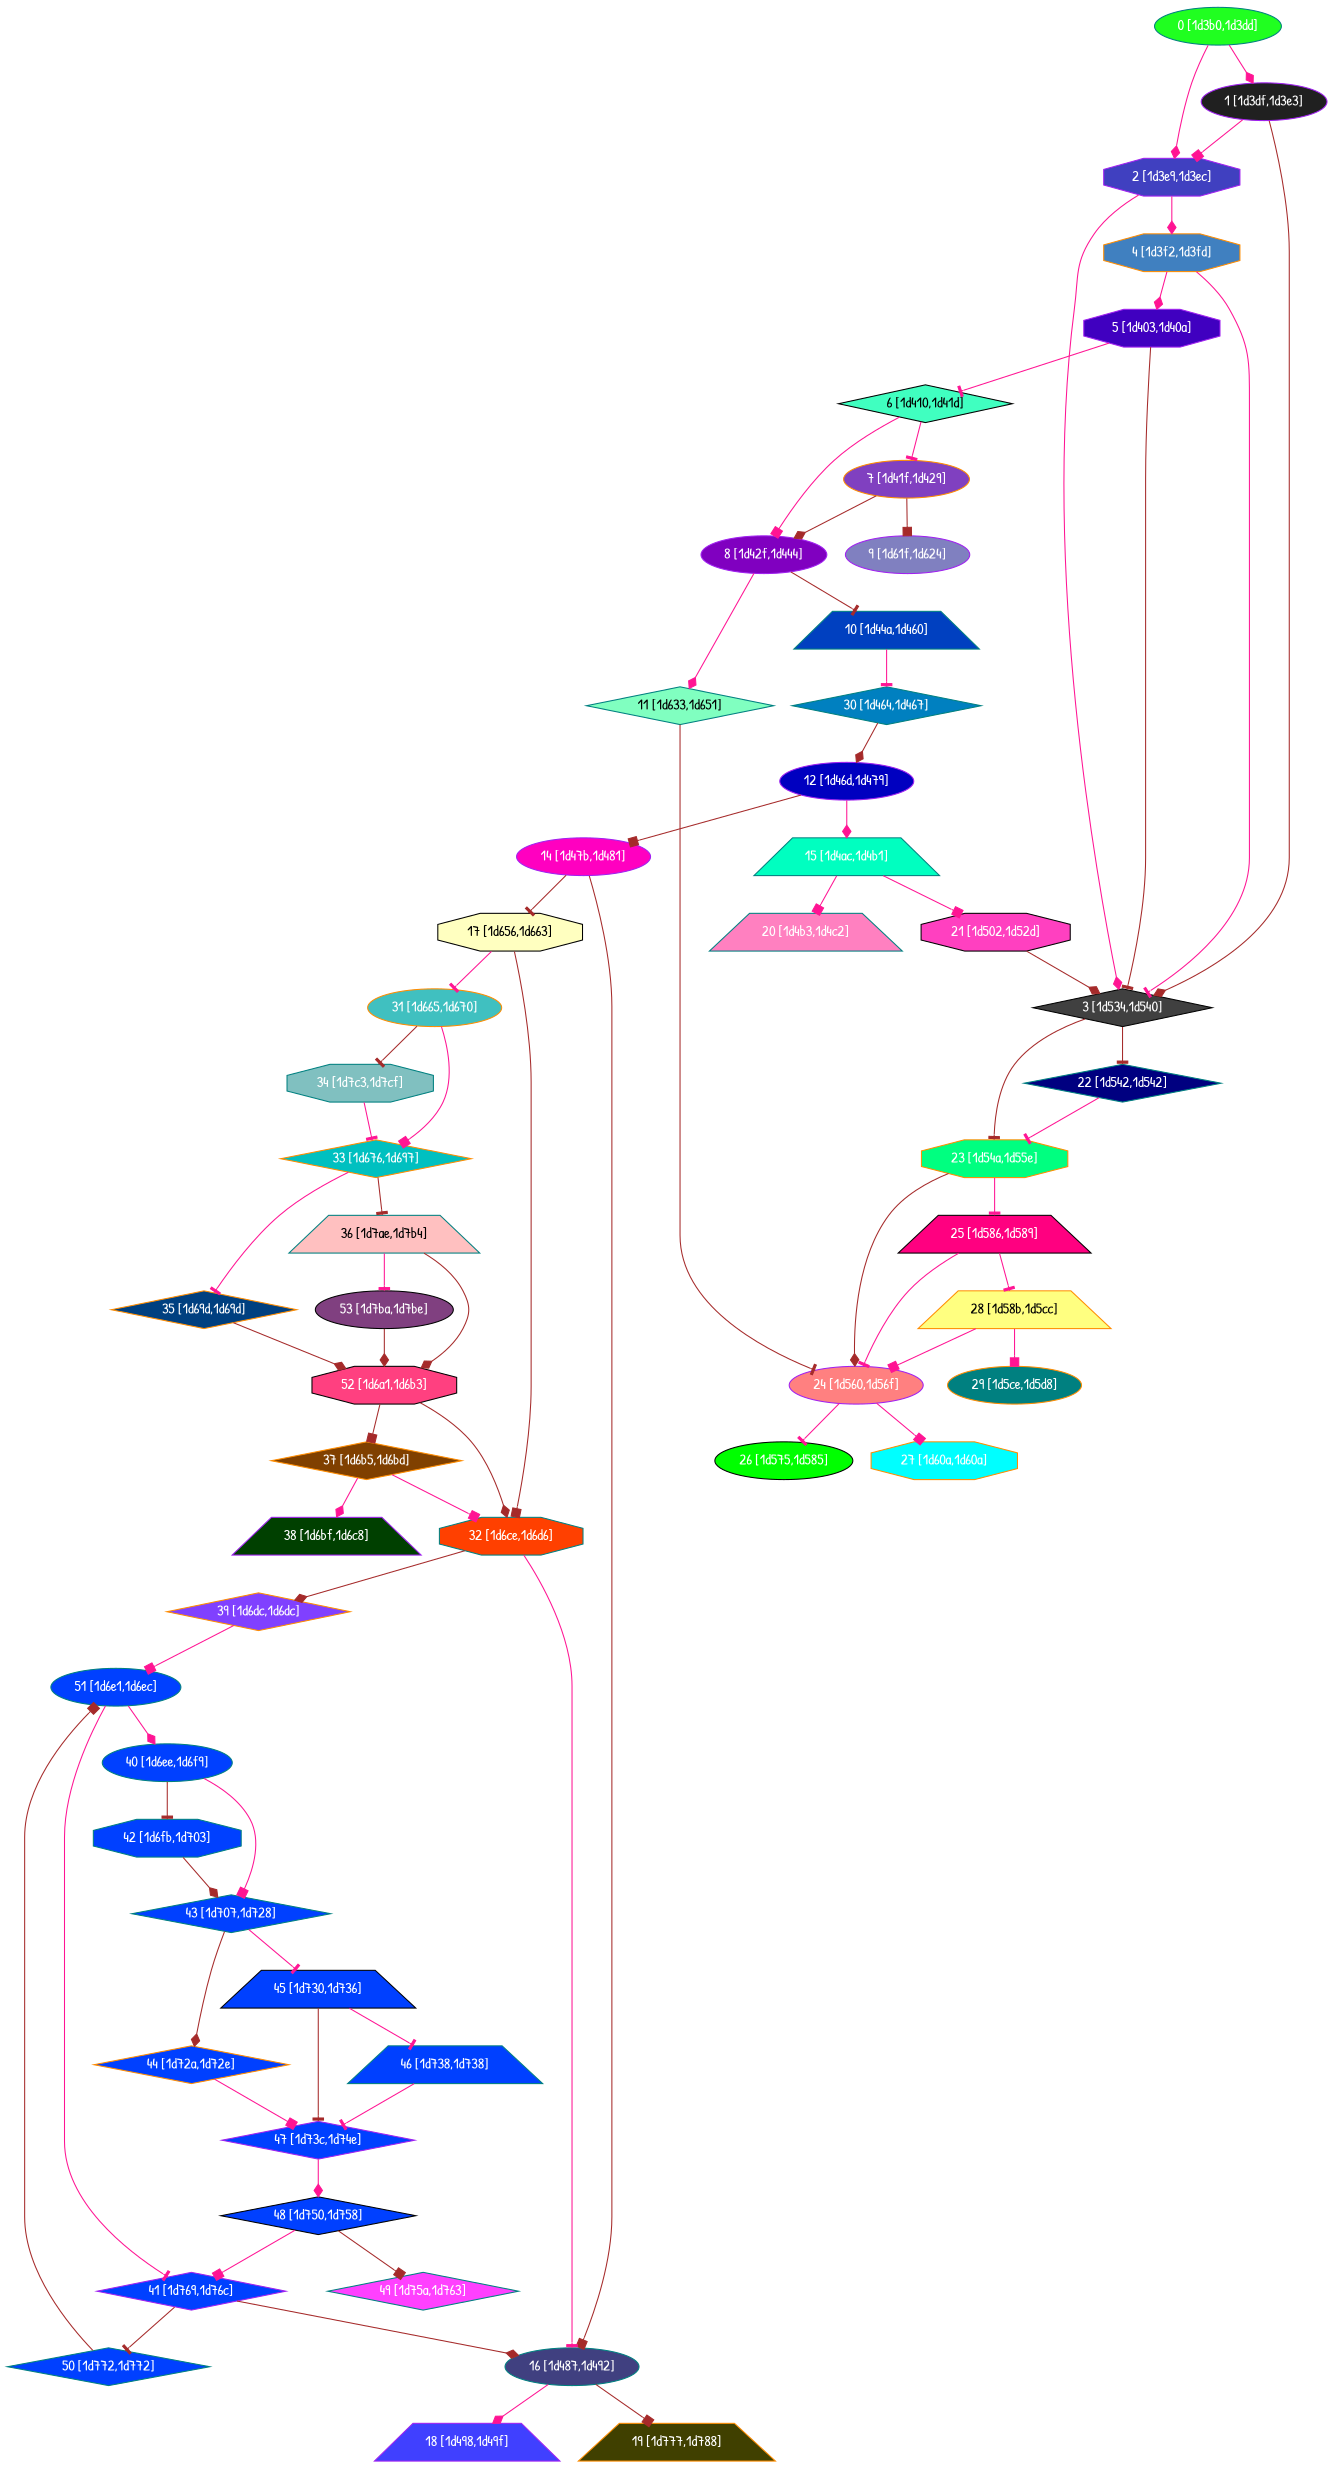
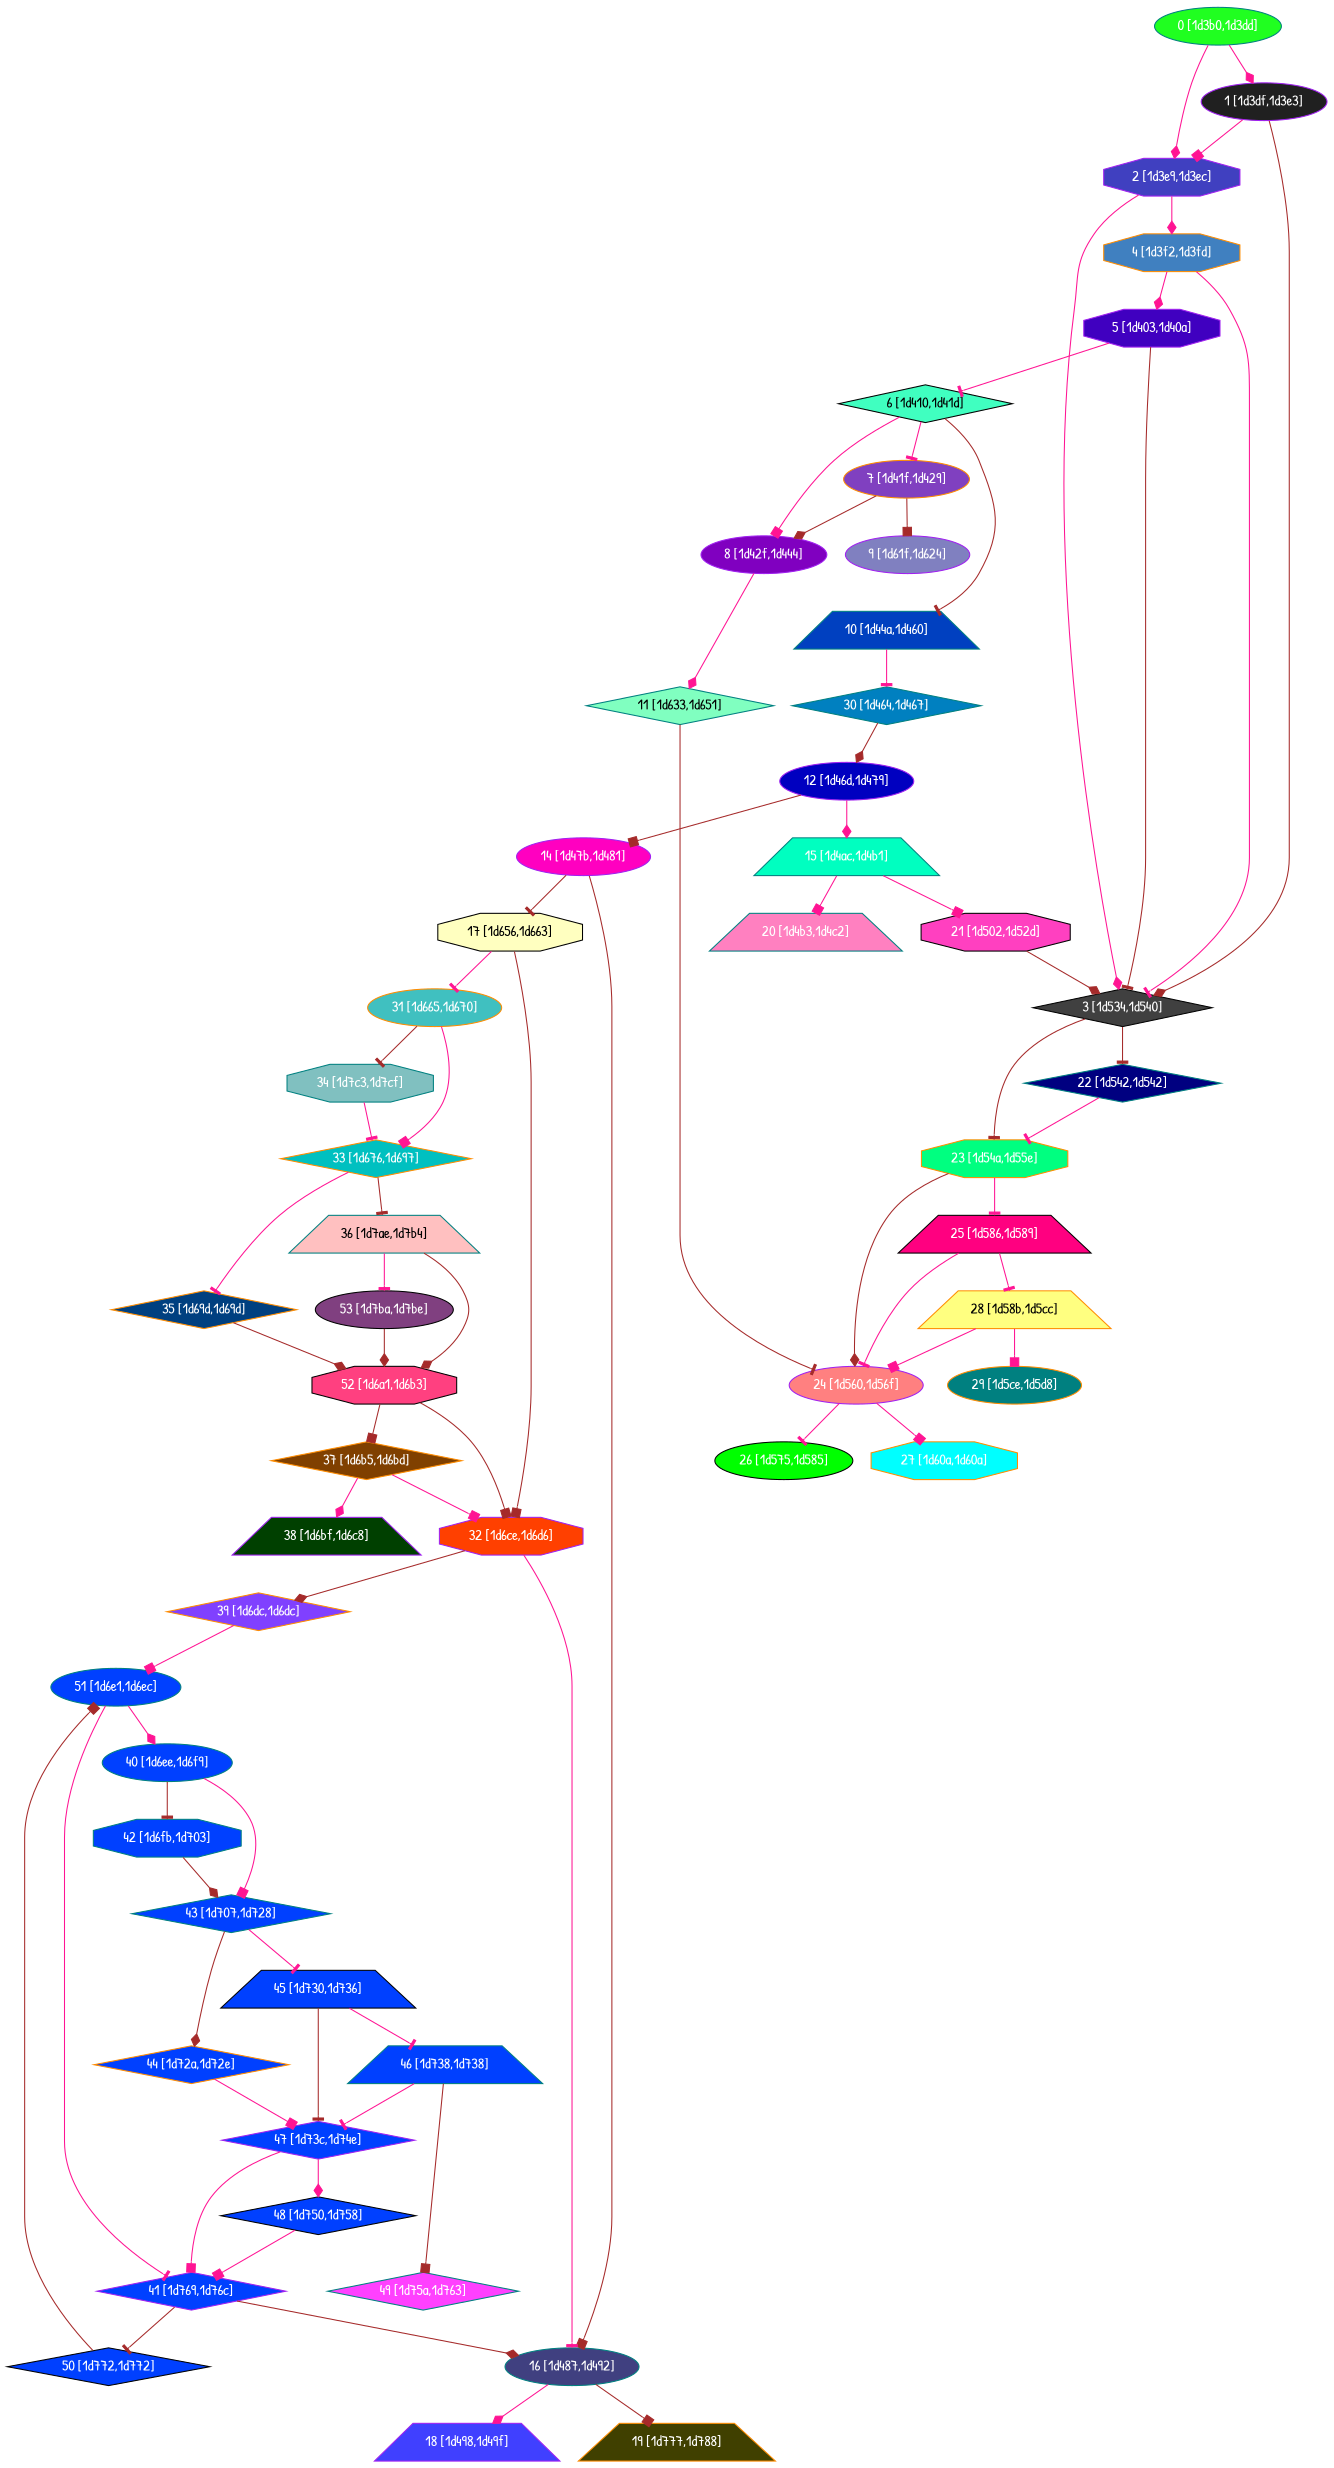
  digraph {
    fontname="Patrick Hand"
    node [color=teal fillcolor="#0040FF" fontcolor="#ffffff" fontname="Patrick Hand" shape=diamond style=filled]
    edge [arrowhead=tee color=deeppink fontname="Patrick Hand"]
    n1 [fillcolor="#20FF20" label="0 [1d3b0,1d3dd]" shape=ellipse]
    n2 [color=purple fillcolor="#202020" label="1 [1d3df,1d3e3]" shape=ellipse]
    n3 [color=purple fillcolor="#4040C0" label="2 [1d3e9,1d3ec]" shape=octagon]
    n4 [color=black fillcolor="#404040" label="3 [1d534,1d540]"]
    n5 [color=darkorange fillcolor="#4080C0" label="4 [1d3f2,1d3fd]" shape=octagon]
    n6 [fillcolor="#000080" label="22 [1d542,1d542]"]
    n7 [color=darkorange fillcolor="#00FF80" label="23 [1d54a,1d55e]" shape=octagon]
    n8 [color=purple fillcolor="#4000C0" label="5 [1d403,1d40a]" shape=octagon]
    n9 [color=purple fillcolor="#FF8080" label="24 [1d560,1d56f]" shape=ellipse]
    n10 [color=black fillcolor="#FF0080" label="25 [1d586,1d589]" shape=trapezium]
    n11 [color=black fillcolor="#40FFC0" fontcolor="#000000" label="6 [1d410,1d41d]"]
    n12 [color=darkorange fillcolor="#8040C0" label="7 [1d41f,1d429]" shape=ellipse]
    n13 [color=purple fillcolor="#8000C0" label="8 [1d42f,1d444]" shape=ellipse]
    n14 [color=purple fillcolor="#8080C0" label="9 [1d61f,1d624]" shape=ellipse]
    n15 [fillcolor="#0040C0" label="10 [1d44a,1d460]" shape=trapezium]
    n16 [fillcolor="#80FFC0" fontcolor="#000000" label="11 [1d633,1d651]"]
    n17 [fillcolor="#0080C0" label="30 [1d464,1d467]"]
    n18 [color=purple fillcolor="#0000C0" label="12 [1d46d,1d479]" shape=ellipse]
    n19 [color=black fillcolor="#00FF00" label="26 [1d575,1d585]" shape=ellipse]
    n20 [color=darkorange fillcolor="#00FFFF" label="27 [1d60a,1d60a]" shape=octagon]
    n21 [color=purple fillcolor="#FF00C0" label="14 [1d47b,1d481]" shape=ellipse]
    n22 [fillcolor="#00FFC0" label="15 [1d4ac,1d4b1]" shape=trapezium]
    n23 [fillcolor="#404080" label="16 [1d487,1d492]" shape=ellipse]
    n24 [color=black fillcolor="#FFFFC0" fontcolor="#000000" label="17 [1d656,1d663]" shape=octagon]
    n25 [fillcolor="#FF80C0" label="20 [1d4b3,1d4c2]" shape=trapezium]
    n26 [color=black fillcolor="#FF40C0" label="21 [1d502,1d52d]" shape=octagon]
    n27 [color=purple fillcolor="#4040FF" label="18 [1d498,1d49f]" shape=trapezium]
    n28 [color=darkorange fillcolor="#404000" label="19 [1d777,1d788]" shape=trapezium]
    n29 [color=darkorange fillcolor="#40C0C0" label="31 [1d665,1d670]" shape=ellipse]
-   n30 [fillcolor="#FF4000" label="32 [1d6ce,1d6d6]" shape=octagon]
+   n30 [color=purple fillcolor="#FF4000" label="32 [1d6ce,1d6d6]" shape=octagon]
    n31 [color=darkorange fillcolor="#00C0C0" label="33 [1d676,1d697]"]
    n32 [fillcolor="#80C0C0" label="34 [1d7c3,1d7cf]" shape=octagon]
    n33 [color=darkorange fillcolor="#8040FF" label="39 [1d6dc,1d6dc]"]
    n34 [color=darkorange fillcolor="#FFFF80" fontcolor="#000000" label="28 [1d58b,1d5cc]" shape=trapezium]
    n35 [color=darkorange fillcolor="#008080" label="29 [1d5ce,1d5d8]" shape=ellipse]
    n36 [color=darkorange fillcolor="#004080" label="35 [1d69d,1d69d]"]
    n37 [fillcolor="#FFC0C0" fontcolor="#000000" label="36 [1d7ae,1d7b4]" shape=trapezium]
    n38 [label="51 [1d6e1,1d6ec]" shape=ellipse]
    n39 [color=black fillcolor="#FF4080" label="52 [1d6a1,1d6b3]" shape=octagon]
    n40 [color=black fillcolor="#804080" label="53 [1d7ba,1d7be]" shape=ellipse]
    n41 [color=darkorange fillcolor="#804000" label="37 [1d6b5,1d6bd]"]
    n42 [color=purple fillcolor="#004000" label="38 [1d6bf,1d6c8]" shape=trapezium]
    n43 [label="40 [1d6ee,1d6f9]" shape=ellipse]
    n44 [color=purple label="41 [1d769,1d76c]"]
    n45 [label="42 [1d6fb,1d703]" shape=octagon]
    n46 [label="43 [1d707,1d728]"]
    n47 [color=darkorange label="44 [1d72a,1d72e]"]
    n48 [color=black label="45 [1d730,1d736]" shape=trapezium]
-   n49 [label="50 [1d772,1d772]"]
+   n49 [color=black label="50 [1d772,1d772]"]
    n50 [color=purple label="47 [1d73c,1d74e]"]
    n51 [label="46 [1d738,1d738]" shape=trapezium]
    n52 [color=black label="48 [1d750,1d758]"]
    n53 [fillcolor="#FF40FF" label="49 [1d75a,1d763]"]
    n1 -> n2 [arrowhead=diamond]
    n1 -> n3 [arrowhead=diamond]
    n2 -> n3 [arrowhead=box]
    n2 -> n4 [arrowhead=diamond color=brown]
    n3 -> n4 [arrowhead=diamond]
    n3 -> n5 [arrowhead=diamond]
    n4 -> n6 [color=brown]
    n4 -> n7 [color=brown]
    n5 -> n4
    n5 -> n8 [arrowhead=diamond]
    n6 -> n7
    n7 -> n9 [arrowhead=diamond color=brown]
    n7 -> n10
    n8 -> n4 [color=brown]
    n8 -> n11
    n9 -> n19
    n9 -> n20 [arrowhead=box]
    n10 -> n9
    n10 -> n34
    n11 -> n12
    n11 -> n13 [arrowhead=box]
    n12 -> n13 [arrowhead=diamond color=brown]
    n12 -> n14 [arrowhead=box color=brown]
-   n13 -> n15 [color=brown]
+   n11 -> n15 [color=brown]
    n13 -> n16 [arrowhead=diamond]
    n15 -> n17
    n16 -> n9 [color=brown]
    n17 -> n18 [arrowhead=diamond color=brown]
    n18 -> n21 [arrowhead=box color=brown]
    n18 -> n22 [arrowhead=diamond]
    n21 -> n23 [arrowhead=box color=brown]
    n21 -> n24 [color=brown]
    n22 -> n25 [arrowhead=box]
    n22 -> n26 [arrowhead=box]
    n23 -> n27 [arrowhead=diamond]
    n23 -> n28 [arrowhead=box color=brown]
    n24 -> n29
    n24 -> n30 [arrowhead=box color=brown]
    n26 -> n4 [arrowhead=diamond color=brown]
    n29 -> n31 [arrowhead=box]
    n29 -> n32 [color=brown]
    n30 -> n23
    n30 -> n33 [arrowhead=diamond color=brown]
    n31 -> n36
    n31 -> n37 [color=brown]
    n32 -> n31
    n33 -> n38 [arrowhead=box]
    n34 -> n9 [arrowhead=box]
    n34 -> n35 [arrowhead=box]
    n36 -> n39 [arrowhead=diamond color=brown]
    n37 -> n39 [arrowhead=diamond color=brown]
    n37 -> n40
    n38 -> n43 [arrowhead=diamond]
    n38 -> n44
-   n39 -> n30 [arrowhead=diamond color=brown]
+   n39 -> n30 [arrowhead=box color=brown]
    n39 -> n41 [arrowhead=box color=brown]
    n40 -> n39 [arrowhead=diamond color=brown]
    n41 -> n30 [arrowhead=box]
    n41 -> n42 [arrowhead=diamond]
    n43 -> n45 [color=brown]
    n43 -> n46 [arrowhead=box]
    n44 -> n23 [arrowhead=diamond color=brown]
    n44 -> n49 [color=brown]
    n45 -> n46 [arrowhead=diamond color=brown]
    n46 -> n47 [arrowhead=diamond color=brown]
    n46 -> n48
    n47 -> n50 [arrowhead=box]
    n48 -> n50 [color=brown]
    n48 -> n51
    n49 -> n38 [arrowhead=box color=brown]
+   n50 -> n44 [arrowhead=box]
    n50 -> n52 [arrowhead=diamond]
    n51 -> n50
    n52 -> n44 [arrowhead=box]
-   n52 -> n53 [arrowhead=box color=brown]
+   n51 -> n53 [arrowhead=box color=brown]
  }
